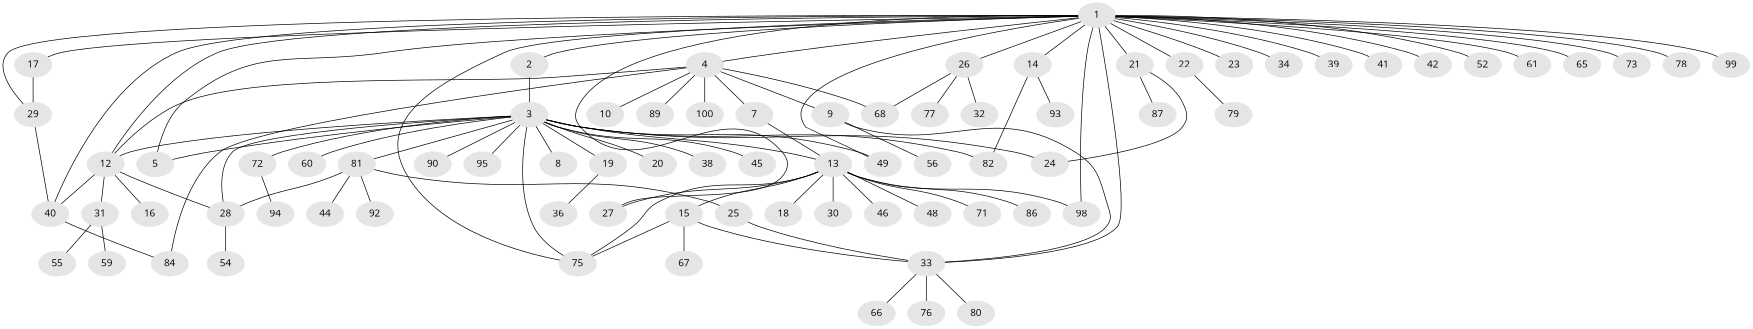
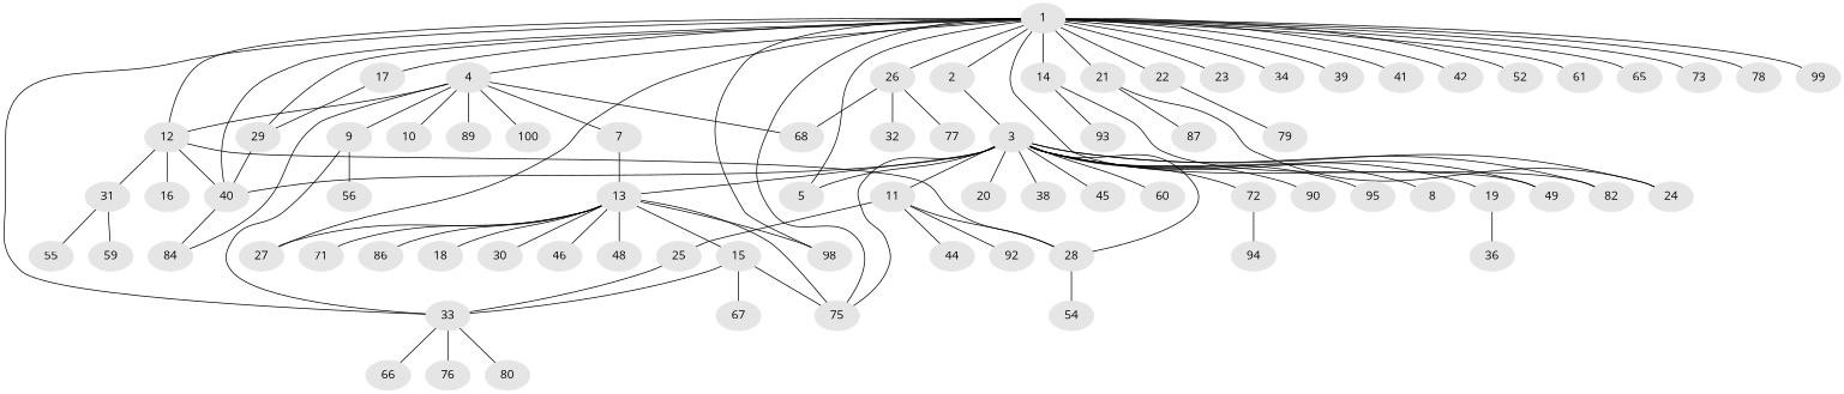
  graph {
    fontname="Open Sans"
    node [color=gray90 fontname="Open Sans" style=filled]
    edge [fontname="Open Sans"]
    1 [super="+35"]
    2
    4 [super="+96"]
    5 [super="+63"]
    12 [super="+50"]
    14 [super="+53"]
    17 [super="+74"]
    21
    22
    23
    26 [super="+62"]
    27
    29 [super="+81"]
    33 [super="+75"]
    34
    39
    40 [super="+83"]
    41
    42
    49
    52
    61
    65
    73
    78
    n26 [label=75 super="+97"]
    98
    99
    3 [super="+6"]
    7
    9
    10
    84
    89
    100
    68
    28
    16
    31 [super="+57"]
    82
    93
    24 [super="+69"]
    87
    79
    32 [super="+64"]
    77
    66
    76
    80
    8
-   11 [super="+43" label=81]
+   11 [super="+43"]
    13 [super="+37"]
    19
    20
    38
    45 [super="+91"]
    60
    72
    90
    95
    25
    44
    92
    15 [super="+47"]
    18
    30
    46
    48
    71
    86
    36
    54 [super="+58"]
    94
    56 [super="+88"]
    55
    59 [super="+70"]
    67
    1 -- 2
    1 -- 4
    1 -- 5
    1 -- 12
    1 -- 14
    1 -- 17
    1 -- 21
    1 -- 22
    1 -- 23
    1 -- 26
    1 -- 27
    1 -- 29
    1 -- 33
    1 -- 34
    1 -- 39
    1 -- 40
    1 -- 41
    1 -- 42
    1 -- 49
    1 -- 52
    1 -- 61
    1 -- 65
    1 -- 73
    1 -- 78
    1 -- n26
    1 -- 98
    1 -- 99
    2 -- 3
    4 -- 12
    4 -- 7
    4 -- 9
    4 -- 10
    4 -- 84
    4 -- 89
    4 -- 100
    4 -- 68
    12 -- 40
    12 -- 28
    12 -- 16
    12 -- 31
    14 -- 82
    14 -- 93
    17 -- 29
    21 -- 24
    21 -- 87
    22 -- 79
    26 -- 68
    26 -- 32
    26 -- 77
    29 -- 40
    33 -- 66
    33 -- 76
    33 -- 80
    40 -- 84
    3 -- 5
-   3 -- 12
+   3 -- 40
    3 -- 49
    3 -- n26
    3 -- 28
    3 -- 82
    3 -- 24
    3 -- 8
    3 -- 11
    3 -- 13
    3 -- 19
    3 -- 20
    3 -- 38
    3 -- 45
    3 -- 60
    3 -- 72
    3 -- 90
    3 -- 95
    7 -- 13
    9 -- 33
    9 -- 56
    28 -- 54
    31 -- 55
    31 -- 59
    11 -- 28
    11 -- 25
    11 -- 44
    11 -- 92
    13 -- 27
    13 -- n26
    13 -- 98
    13 -- 15
    13 -- 18
    13 -- 30
    13 -- 46
    13 -- 48
    13 -- 71
    13 -- 86
    19 -- 36
    72 -- 94
    25 -- 33
    15 -- 33
    15 -- n26
    15 -- 67
  }
